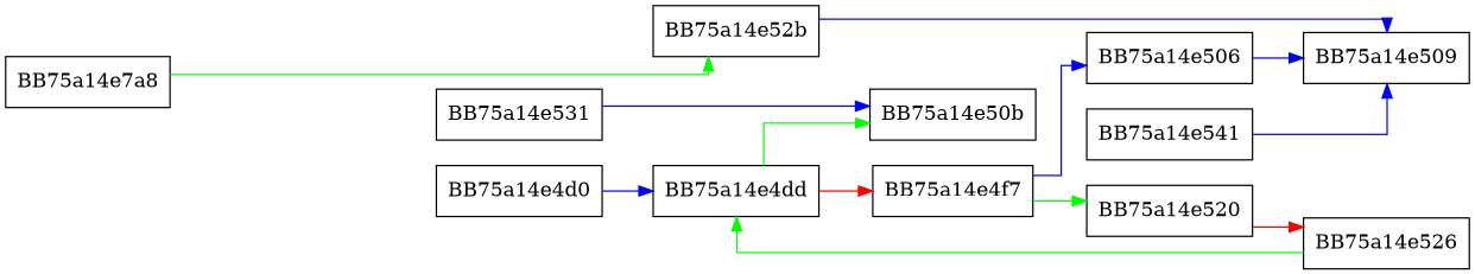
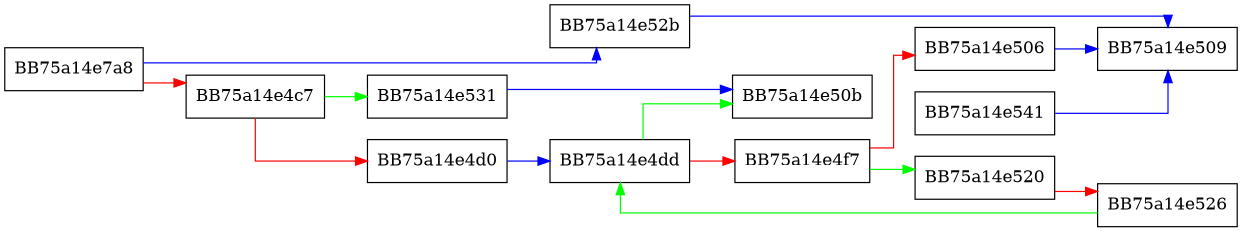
  digraph {
    rankdir=LR
    splines=ortho
    node [shape=box]
    edge [color=green]
    n1 [label=BB75a14e7a8]
    BB75a14e52b
+   BB75a14e4c7
    BB75a14e509
    BB75a14e531
    BB75a14e4d0
    BB75a14e50b
    BB75a14e4dd
    BB75a14e4f7
    BB75a14e520
    BB75a14e506
    BB75a14e526
    BB75a14e541
-   n1 -> BB75a14e52b
+   n1 -> BB75a14e52b [color=blue]
+   n1 -> BB75a14e4c7 [color=red]
    BB75a14e52b -> BB75a14e509 [color=blue]
+   BB75a14e4c7 -> BB75a14e531
+   BB75a14e4c7 -> BB75a14e4d0 [color=red]
    BB75a14e531 -> BB75a14e50b [color=blue]
    BB75a14e4d0 -> BB75a14e4dd [color=blue]
    BB75a14e4dd -> BB75a14e50b
    BB75a14e4dd -> BB75a14e4f7 [color=red]
    BB75a14e4f7 -> BB75a14e520
-   BB75a14e4f7 -> BB75a14e506 [color=blue]
+   BB75a14e4f7 -> BB75a14e506 [color=red]
    BB75a14e520 -> BB75a14e526 [color=red]
    BB75a14e506 -> BB75a14e509 [color=blue]
    BB75a14e526 -> BB75a14e4dd
    BB75a14e541 -> BB75a14e509 [color=blue]
  }
